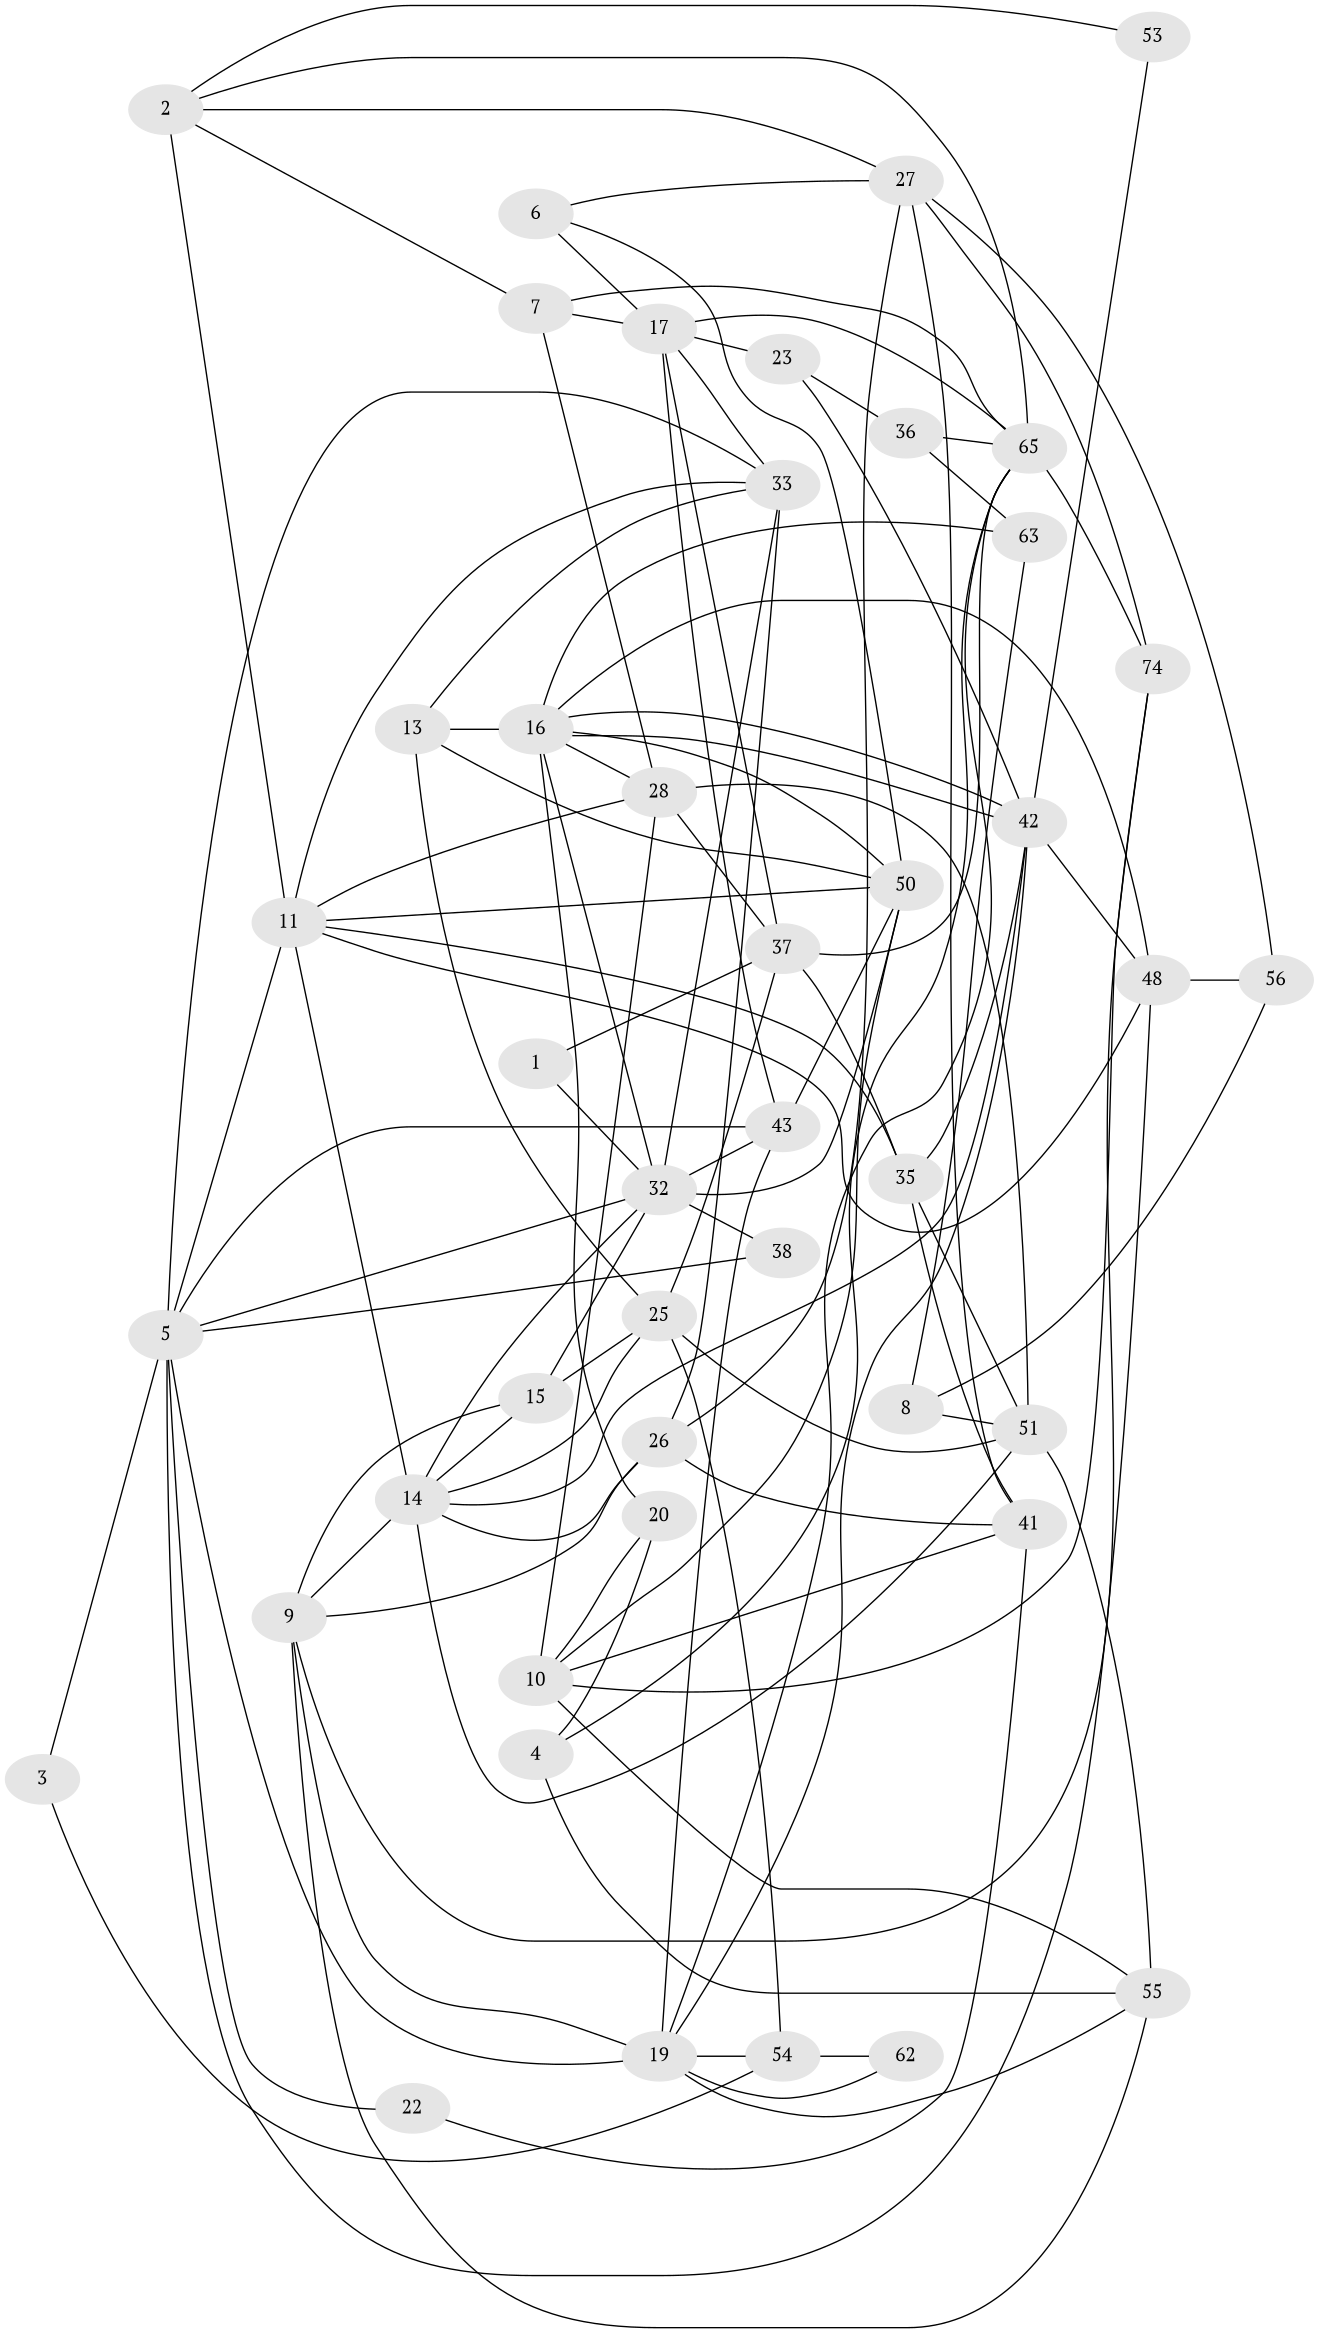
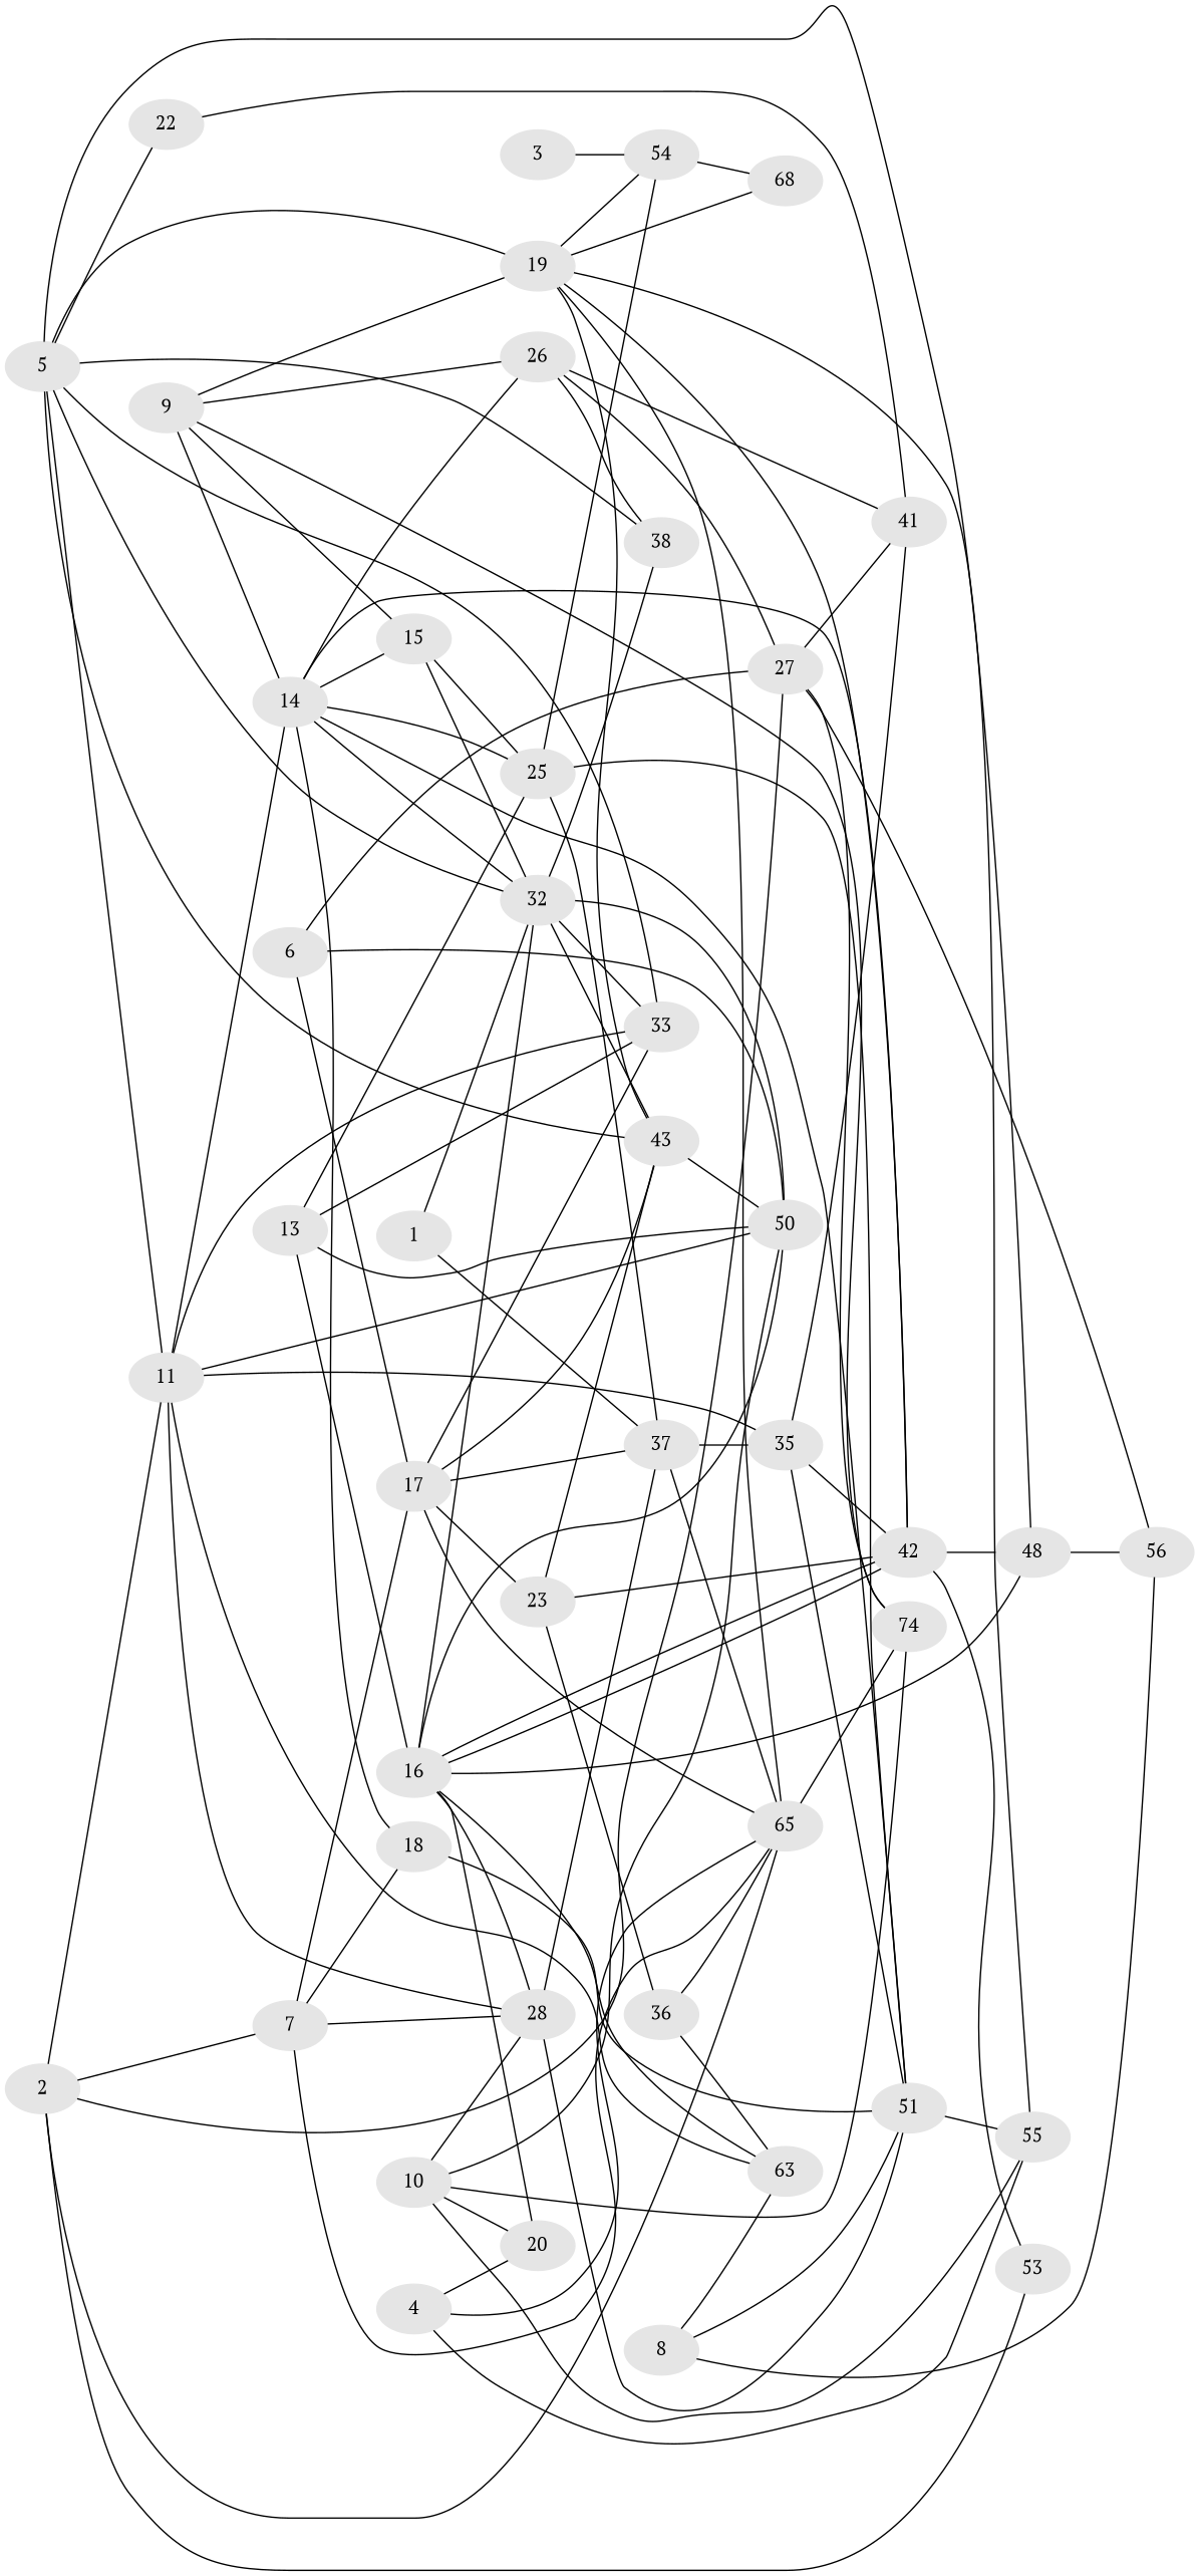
  graph {
    fontname="PT Serif"
    rankdir=LR
    node [color=gray90 fontname="PT Serif" style=filled]
    edge [fontname="PT Serif"]
    32 [super="+46"]
    33 [super="+37"]
    38
    43 [super="+52"]
    50 [super="+70"]
    1
    n7 [label=37 super="+59"]
    65 [super="+71"]
    35 [super="+62"]
    2 [super="+31"]
    7 [super="+30"]
    11 [super="+21"]
    27 [super="+39"]
    53
    17 [super="+29"]
+   18
    28 [super="+60"]
    63
    14 [super="+58"]
    56
    74
    41 [super="+67"]
    5 [super="+12"]
    19 [super="+44"]
    22
    48 [super="+61"]
    3
    54 [super="+57"]
-   68 [label=62]
+   68
    4
    20
    55 [super="+73"]
    42 [super="+69"]
    6 [super="+49"]
    23 [super="+24"]
    51 [super="+72"]
    8
    9 [super="+40"]
    15
    26
    25 [super="+47"]
    10 [super="+66"]
    16 [super="+45"]
    13
    36
    32 -- 33
    32 -- 38
    32 -- 43
    32 -- 50
    43 -- 50
    1 -- 32
    1 -- n7
    n7 -- 65
    n7 -- 35
    65 -- 74
    35 -- 41
    35 -- 42
    35 -- 51
    2 -- 65
    2 -- 7
    2 -- 11
    2 -- 27
    2 -- 53
    7 -- 65
    7 -- 17
+   7 -- 18
    7 -- 28
    11 -- 33
    11 -- 50
    11 -- 35
    11 -- 28
-   11 -- 48
+   11 -- 63
    11 -- 14
    27 -- 56
    27 -- 74
    27 -- 41
    17 -- 33
    17 -- 43
    17 -- n7
    17 -- 65
    17 -- 23
+   18 -- 51
    28 -- n7
    28 -- 51
    14 -- 32
+   14 -- 18
    14 -- 42
    14 -- 51
    14 -- 15
    14 -- 26
    14 -- 25
    5 -- 32
    5 -- 33
    5 -- 38
    5 -- 43
    5 -- 11
    5 -- 19
    5 -- 22
    5 -- 48
    19 -- 43
    19 -- 65
    19 -- 54
    19 -- 68
    19 -- 55
    19 -- 42
    22 -- 41
    48 -- 56
-   3 -- 5
    3 -- 54
    54 -- 68
    4 -- 65
    4 -- 20
    4 -- 55
    42 -- 53
    42 -- 48
    6 -- 50
    6 -- 27
    6 -- 17
+   23 -- 43
    23 -- 42
    23 -- 36
    51 -- 55
    8 -- 63
    8 -- 56
    8 -- 51
    9 -- 14
    9 -- 74
    9 -- 19
-   9 -- 55
    9 -- 15 [weight=2]
    9 -- 26
    15 -- 32
    15 -- 25
-   26 -- 33
+   26 -- 38
    26 -- 27
    26 -- 41
    25 -- n7
    25 -- 54 [weight=2]
    25 -- 51
    10 -- 50
    10 -- 28
    10 -- 74
-   10 -- 41
    10 -- 20
    10 -- 55
    16 -- 32
    16 -- 50
    16 -- 28
    16 -- 63
    16 -- 48
    16 -- 20
    16 -- 42
    16 -- 42
    13 -- 33
    13 -- 50
    13 -- 25
    13 -- 16
    36 -- 65
    36 -- 63
  }
